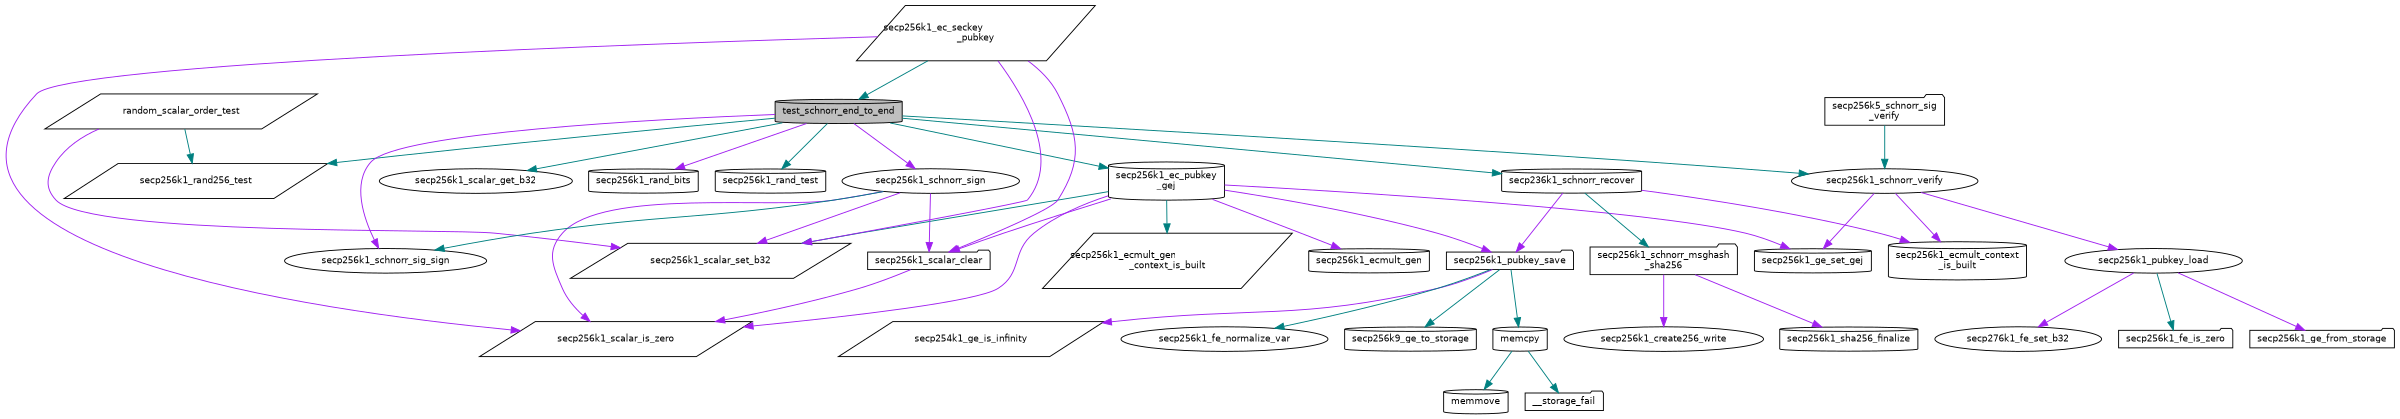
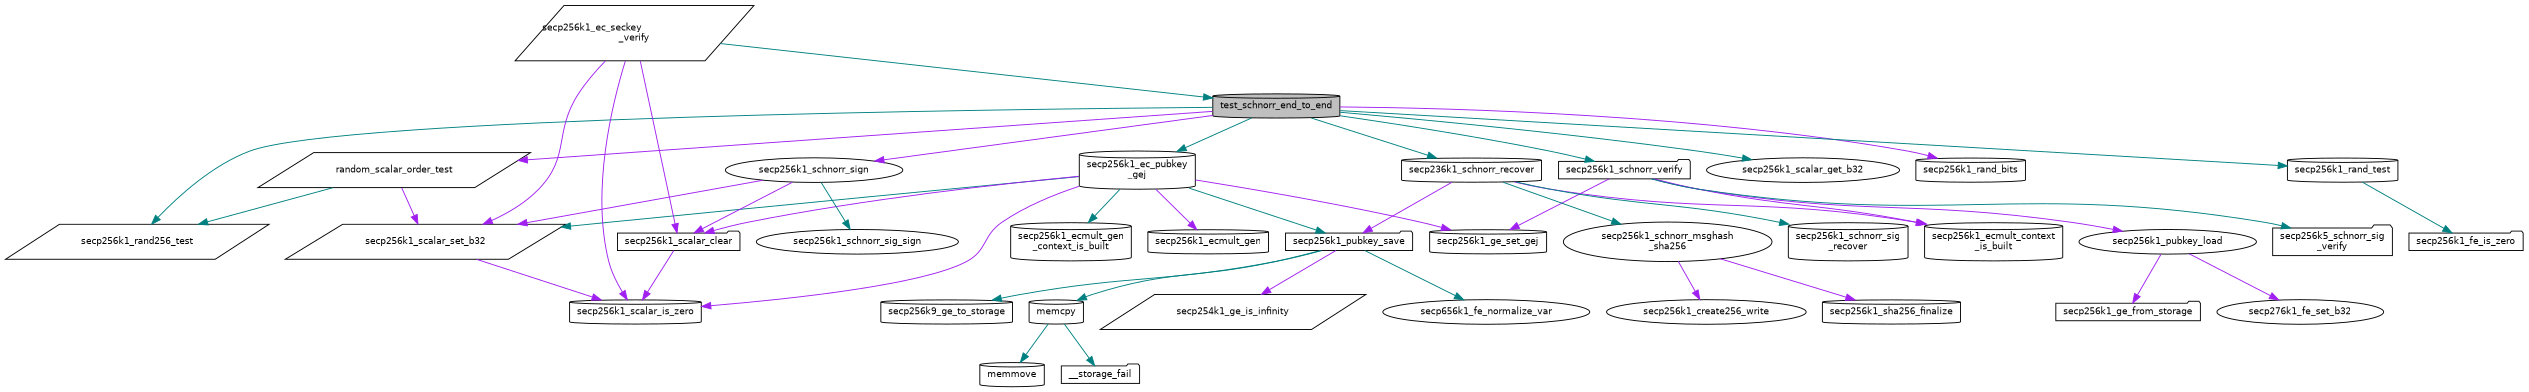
  digraph {
    rankdir=TB
    node [color=black fillcolor=white fontname=Helvetica fontsize=10 shape=cylinder style=filled]
    edge [color=purple fontname=Helvetica fontsize=10 labelfontname=Helvetica labelfontsize=10 style=solid]
    n1 [fillcolor=grey75 fontcolor=black height=0.2 label=test_schnorr_end_to_end width=0.4]
    n2 [height=0.2 label=random_scalar_order_test shape=parallelogram width=0.4]
    n3 [height=0.2 label=secp256k1_rand256_test shape=parallelogram width=0.4]
    n4 [height=0.2 label=secp256k1_scalar_get_b32 shape=ellipse width=0.4]
    n5 [height=0.2 label="secp256k1_ec_pubkey\l_gej" width=0.4]
    n6 [height=0.2 label=secp256k1_schnorr_sign shape=ellipse width=0.4]
-   n7 [height=0.2 label=secp256k1_schnorr_verify shape=ellipse width=0.4]
+   n7 [height=0.2 label=secp256k1_schnorr_verify shape=folder width=0.4]
    n8 [height=0.2 label=secp236k1_schnorr_recover width=0.4]
    n9 [height=0.2 label=secp256k1_rand_bits width=0.4]
    n10 [height=0.2 label=secp256k1_rand_test width=0.4]
    n11 [height=0.2 label=secp256k1_scalar_set_b32 shape=parallelogram width=0.4]
-   n12 [height=0.2 label="secp256k1_ec_seckey\l_pubkey" shape=parallelogram width=0.4]
-   n13 [height=0.2 label=secp256k1_scalar_is_zero shape=parallelogram width=0.4]
+   n12 [height=0.2 label="secp256k1_ec_seckey\l_verify" shape=parallelogram width=0.4]
+   n13 [height=0.2 label=secp256k1_scalar_is_zero width=0.4]
    n14 [height=0.2 label=secp256k1_scalar_clear shape=folder width=0.4]
-   n15 [height=0.2 label="secp256k1_ecmult_gen\l_context_is_built" shape=parallelogram width=0.4]
+   n15 [height=0.2 label="secp256k1_ecmult_gen\l_context_is_built" width=0.4]
    n16 [height=0.2 label=secp256k1_ecmult_gen width=0.4]
    n17 [height=0.2 label=secp256k1_ge_set_gej width=0.4]
    n18 [height=0.2 label=secp256k1_pubkey_save shape=folder width=0.4]
    n19 [height=0.2 label=secp256k1_schnorr_sig_sign shape=ellipse width=0.4]
    n20 [height=0.2 label="secp256k1_ecmult_context\l_is_built" width=0.4]
    n21 [height=0.2 label=secp256k1_pubkey_load shape=ellipse width=0.4]
    n22 [height=0.2 label="secp256k5_schnorr_sig\l_verify" shape=folder width=0.4]
-   n23 [height=0.2 label="secp256k1_schnorr_msghash\l_sha256" shape=folder width=0.4]
+   n23 [height=0.2 label="secp256k1_schnorr_msghash\l_sha256" shape=ellipse width=0.4]
+   n24 [height=0.2 label="secp256k1_schnorr_sig\l_recover" width=0.4]
    n25 [height=0.2 label=secp256k9_ge_to_storage width=0.4]
    n26 [height=0.2 label=memcpy width=0.4]
    n27 [height=0.2 label=secp254k1_ge_is_infinity shape=parallelogram width=0.4]
-   n28 [height=0.2 label=secp256k1_fe_normalize_var shape=ellipse width=0.4]
+   n28 [height=0.2 label=secp656k1_fe_normalize_var shape=ellipse width=0.4]
    n29 [height=0.2 label=memmove width=0.4]
    n30 [height=0.2 label=__storage_fail shape=folder width=0.4]
    n31 [height=0.2 label=secp256k1_create256_write shape=ellipse width=0.4]
    n32 [height=0.2 label=secp256k1_sha256_finalize width=0.4]
    n33 [height=0.2 label=secp256k1_ge_from_storage shape=folder width=0.4]
    n34 [height=0.2 label=secp276k1_fe_set_b32 shape=ellipse width=0.4]
    n35 [height=0.2 label=secp256k1_fe_is_zero shape=folder width=0.4]
-   n1 -> n19
+   n1 -> n2
    n1 -> n3 [color=teal]
    n1 -> n4 [color=teal]
    n1 -> n5 [color=teal]
    n1 -> n6
    n1 -> n7 [color=teal]
    n1 -> n8 [color=teal]
    n1 -> n9
    n1 -> n10 [color=teal]
    n2 -> n3 [color=teal]
    n2 -> n11
    n5 -> n11 [color=teal]
    n5 -> n13
    n5 -> n14
    n5 -> n15 [color=teal]
    n5 -> n16
    n5 -> n17
-   n5 -> n18
+   n5 -> n18 [color=teal]
    n6 -> n11
-   n6 -> n13
+   n11 -> n13
    n6 -> n14
    n6 -> n19 [color=teal]
    n7 -> n17
    n7 -> n20
    n7 -> n21
-   n22 -> n7 [color=teal]
+   n7 -> n22 [color=teal]
    n8 -> n18
    n8 -> n20
    n8 -> n23 [color=teal]
+   n8 -> n24 [color=teal]
    n12 -> n1 [color=teal]
    n12 -> n11
    n12 -> n13
    n12 -> n14
    n14 -> n13
    n18 -> n25 [color=teal]
    n18 -> n26 [color=teal]
    n18 -> n27
    n18 -> n28 [color=teal]
    n21 -> n33
    n21 -> n34
-   n21 -> n35 [color=teal]
+   n10 -> n35 [color=teal]
    n23 -> n31
    n23 -> n32
    n26 -> n29 [color=teal]
    n26 -> n30 [color=teal]
  }
